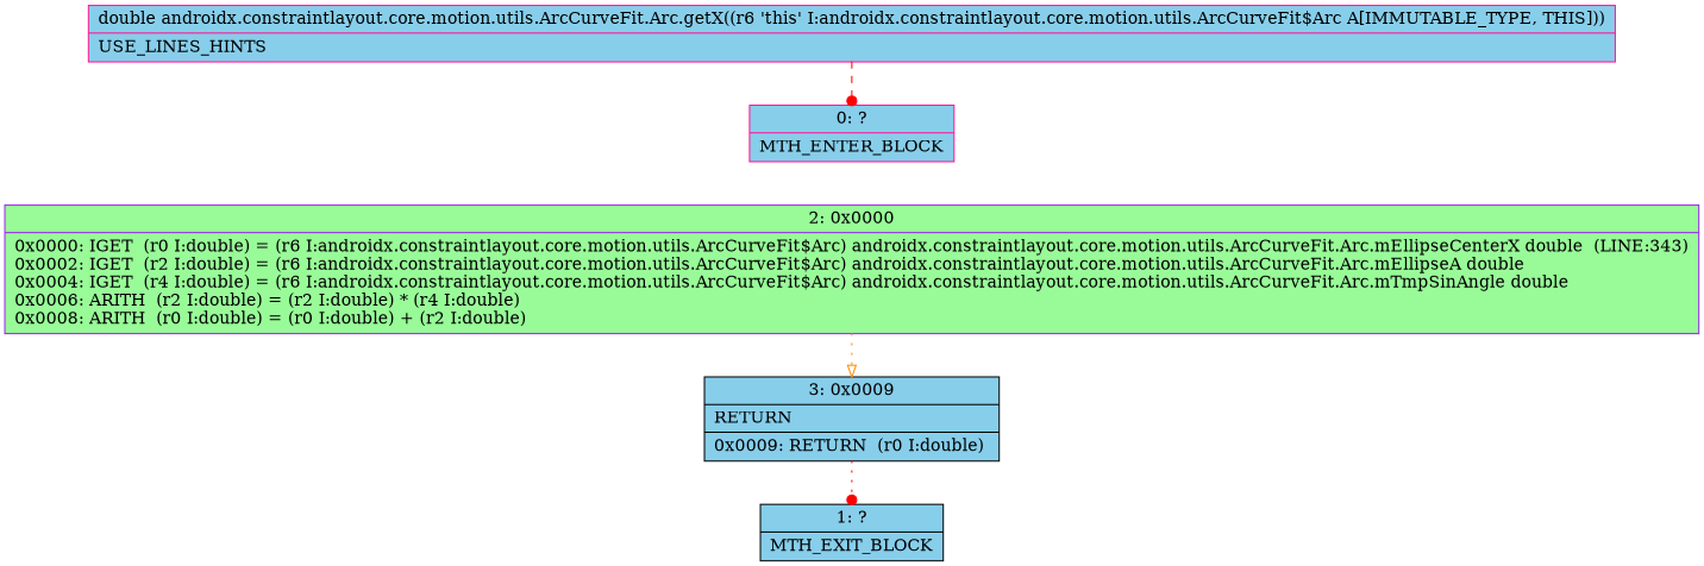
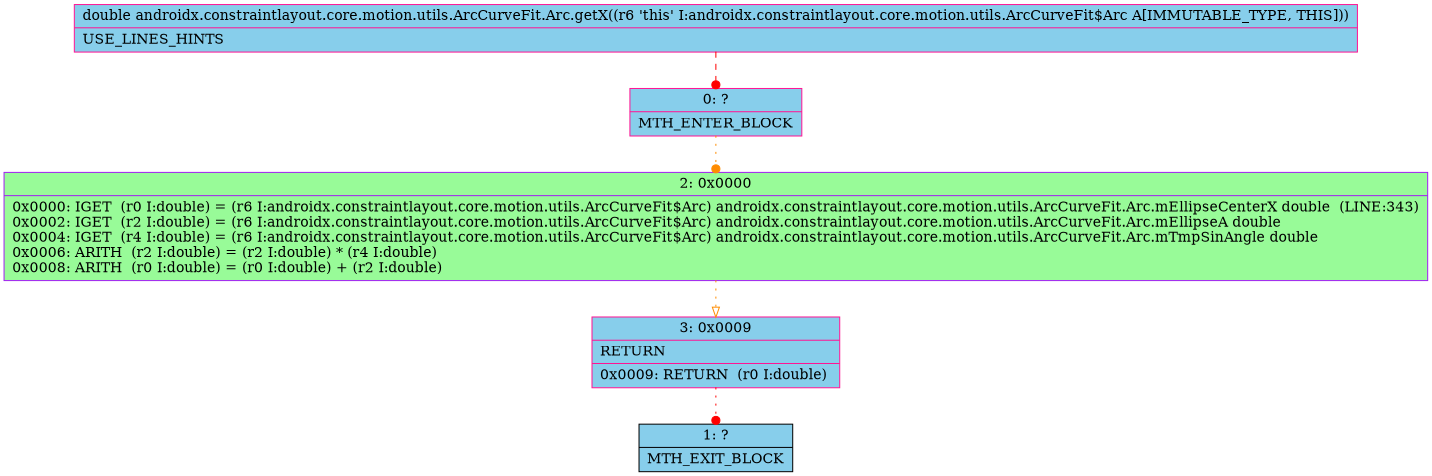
  digraph {
    node [color=deeppink fillcolor=skyblue shape=record style=filled]
    edge [arrowhead=dot color=darkorange style=dotted]
    n1 [label="{0\:\ ?|MTH_ENTER_BLOCK\l}"]
    n2 [color=purple fillcolor=palegreen label="{2\:\ 0x0000|0x0000: IGET  (r0 I:double) = (r6 I:androidx.constraintlayout.core.motion.utils.ArcCurveFit$Arc) androidx.constraintlayout.core.motion.utils.ArcCurveFit.Arc.mEllipseCenterX double  (LINE:343)\l0x0002: IGET  (r2 I:double) = (r6 I:androidx.constraintlayout.core.motion.utils.ArcCurveFit$Arc) androidx.constraintlayout.core.motion.utils.ArcCurveFit.Arc.mEllipseA double \l0x0004: IGET  (r4 I:double) = (r6 I:androidx.constraintlayout.core.motion.utils.ArcCurveFit$Arc) androidx.constraintlayout.core.motion.utils.ArcCurveFit.Arc.mTmpSinAngle double \l0x0006: ARITH  (r2 I:double) = (r2 I:double) * (r4 I:double) \l0x0008: ARITH  (r0 I:double) = (r0 I:double) + (r2 I:double) \l}"]
-   n3 [color=black label="{3\:\ 0x0009|RETURN\l|0x0009: RETURN  (r0 I:double) \l}"]
+   n3 [label="{3\:\ 0x0009|RETURN\l|0x0009: RETURN  (r0 I:double) \l}"]
    n4 [color=black label="{1\:\ ?|MTH_EXIT_BLOCK\l}"]
    n5 [label="{double androidx.constraintlayout.core.motion.utils.ArcCurveFit.Arc.getX((r6 'this' I:androidx.constraintlayout.core.motion.utils.ArcCurveFit$Arc A[IMMUTABLE_TYPE, THIS]))  | USE_LINES_HINTS\l}"]
+   n1 -> n2
    n2 -> n3 [arrowhead=onormal]
    n3 -> n4 [color=red]
    n5 -> n1 [color=red style=dashed]
  }
